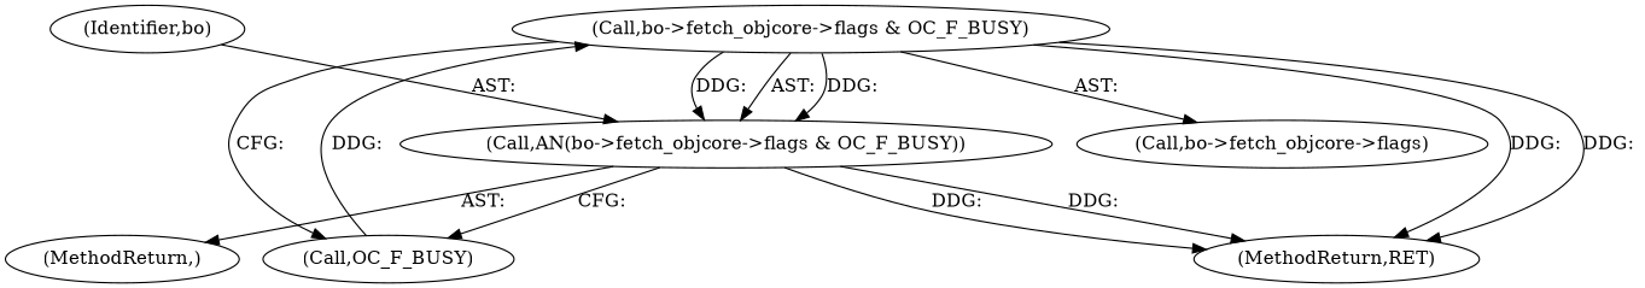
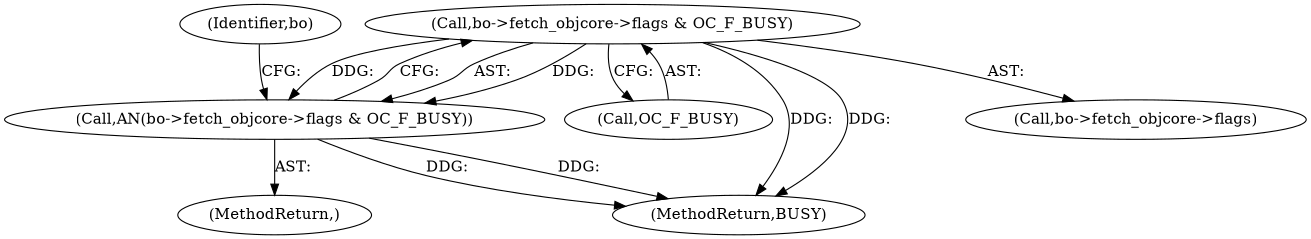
  digraph {
    n1 [label="(Call,bo->fetch_objcore->flags & OC_F_BUSY)"]
    n2 [label="(Call,AN(bo->fetch_objcore->flags & OC_F_BUSY))"]
    n3 [label="(Call,OC_F_BUSY)"]
-   n4 [label="(MethodReturn,RET)"]
+   n4 [label="(MethodReturn,BUSY)"]
    n5 [label="(Call,bo->fetch_objcore->flags)"]
    n6 [label="(MethodReturn,)"]
    n7 [label="(Identifier,bo)"]
    n1 -> n2 [label="AST: "]
    n1 -> n2 [label="DDG: "]
    n1 -> n2 [label="DDG: "]
    n1 -> n3 [label="CFG: "]
    n1 -> n4 [label="DDG: "]
    n1 -> n4 [label="DDG: "]
    n1 -> n5 [label="AST: "]
-   n2 -> n3 [label="CFG: "]
+   n2 -> n1 [label="CFG: "]
    n2 -> n4 [label="DDG: "]
    n2 -> n4 [label="DDG: "]
    n2 -> n6 [label="AST: "]
-   n3 -> n1 [label="DDG: "]
-   n7 -> n2 [label="AST: "]
+   n3 -> n1 [label="AST: "]
+   n7 -> n2 [label="CFG: "]
  }
